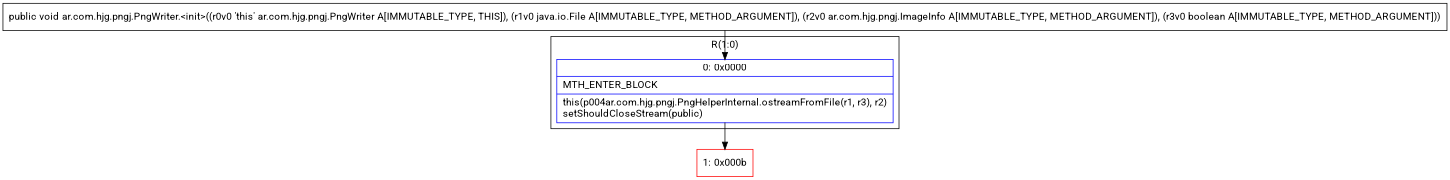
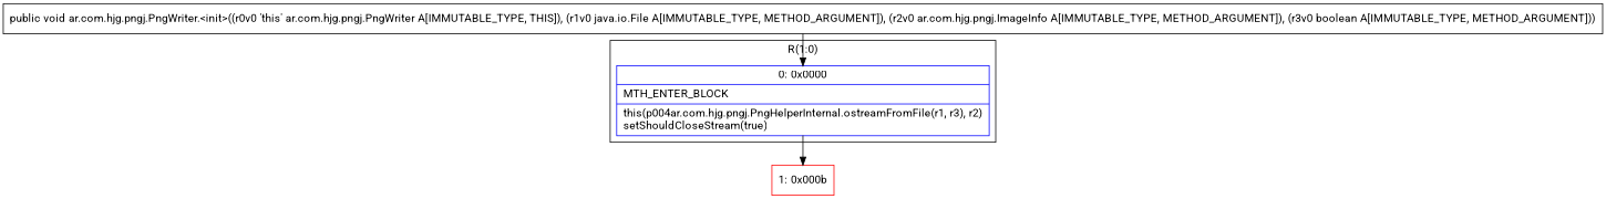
  digraph {
    fontname=Roboto
    node [shape=record fontname=Roboto]
    edge [fontname=Roboto]
-   n1 [color=blue label="{0\:\ 0x0000|MTH_ENTER_BLOCK\l|this(p004ar.com.hjg.pngj.PngHelperInternal.ostreamFromFile(r1, r3), r2)\lsetShouldCloseStream(public)\l}"]
+   n1 [color=blue label="{0\:\ 0x0000|MTH_ENTER_BLOCK\l|this(p004ar.com.hjg.pngj.PngHelperInternal.ostreamFromFile(r1, r3), r2)\lsetShouldCloseStream(true)\l}"]
    n2 [color=red label="{1\:\ 0x000b}"]
    n3 [label="{public void ar.com.hjg.pngj.PngWriter.\<init\>((r0v0 'this' ar.com.hjg.pngj.PngWriter A[IMMUTABLE_TYPE, THIS]), (r1v0 java.io.File A[IMMUTABLE_TYPE, METHOD_ARGUMENT]), (r2v0 ar.com.hjg.pngj.ImageInfo A[IMMUTABLE_TYPE, METHOD_ARGUMENT]), (r3v0 boolean A[IMMUTABLE_TYPE, METHOD_ARGUMENT])) }"]
    subgraph cluster_1 {
      label="R(1:0)"
      n1
    }
    n1 -> n2
    n3 -> n1
  }
